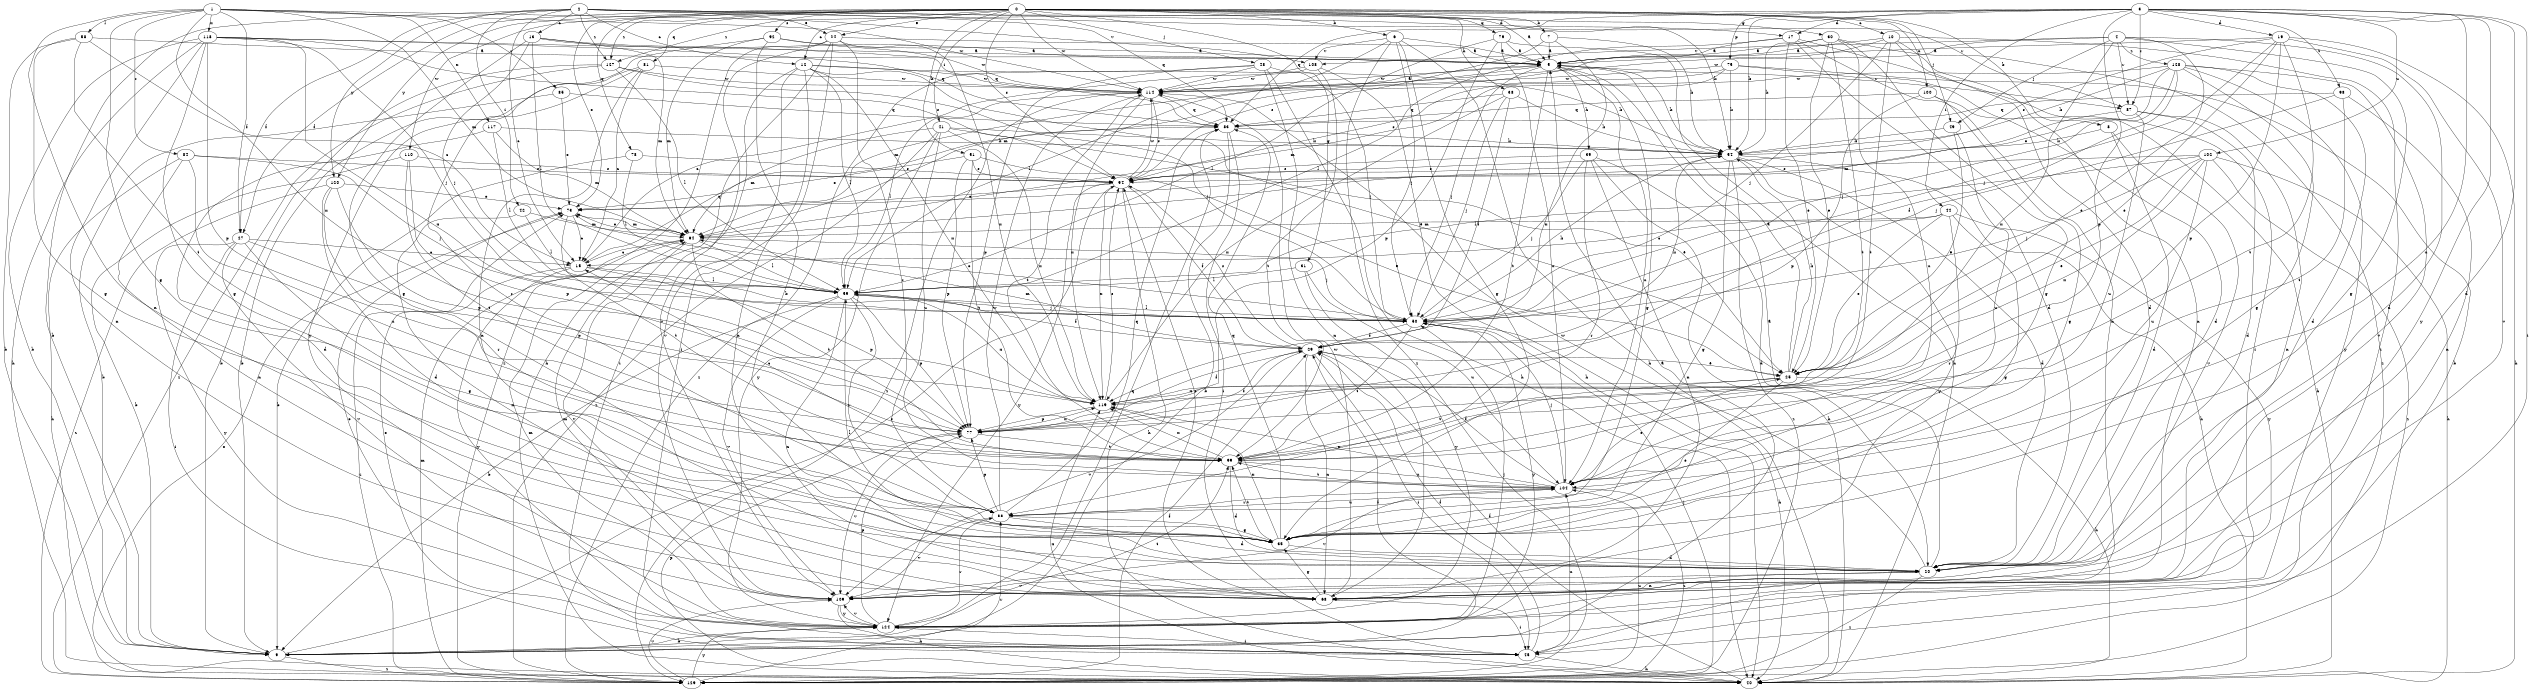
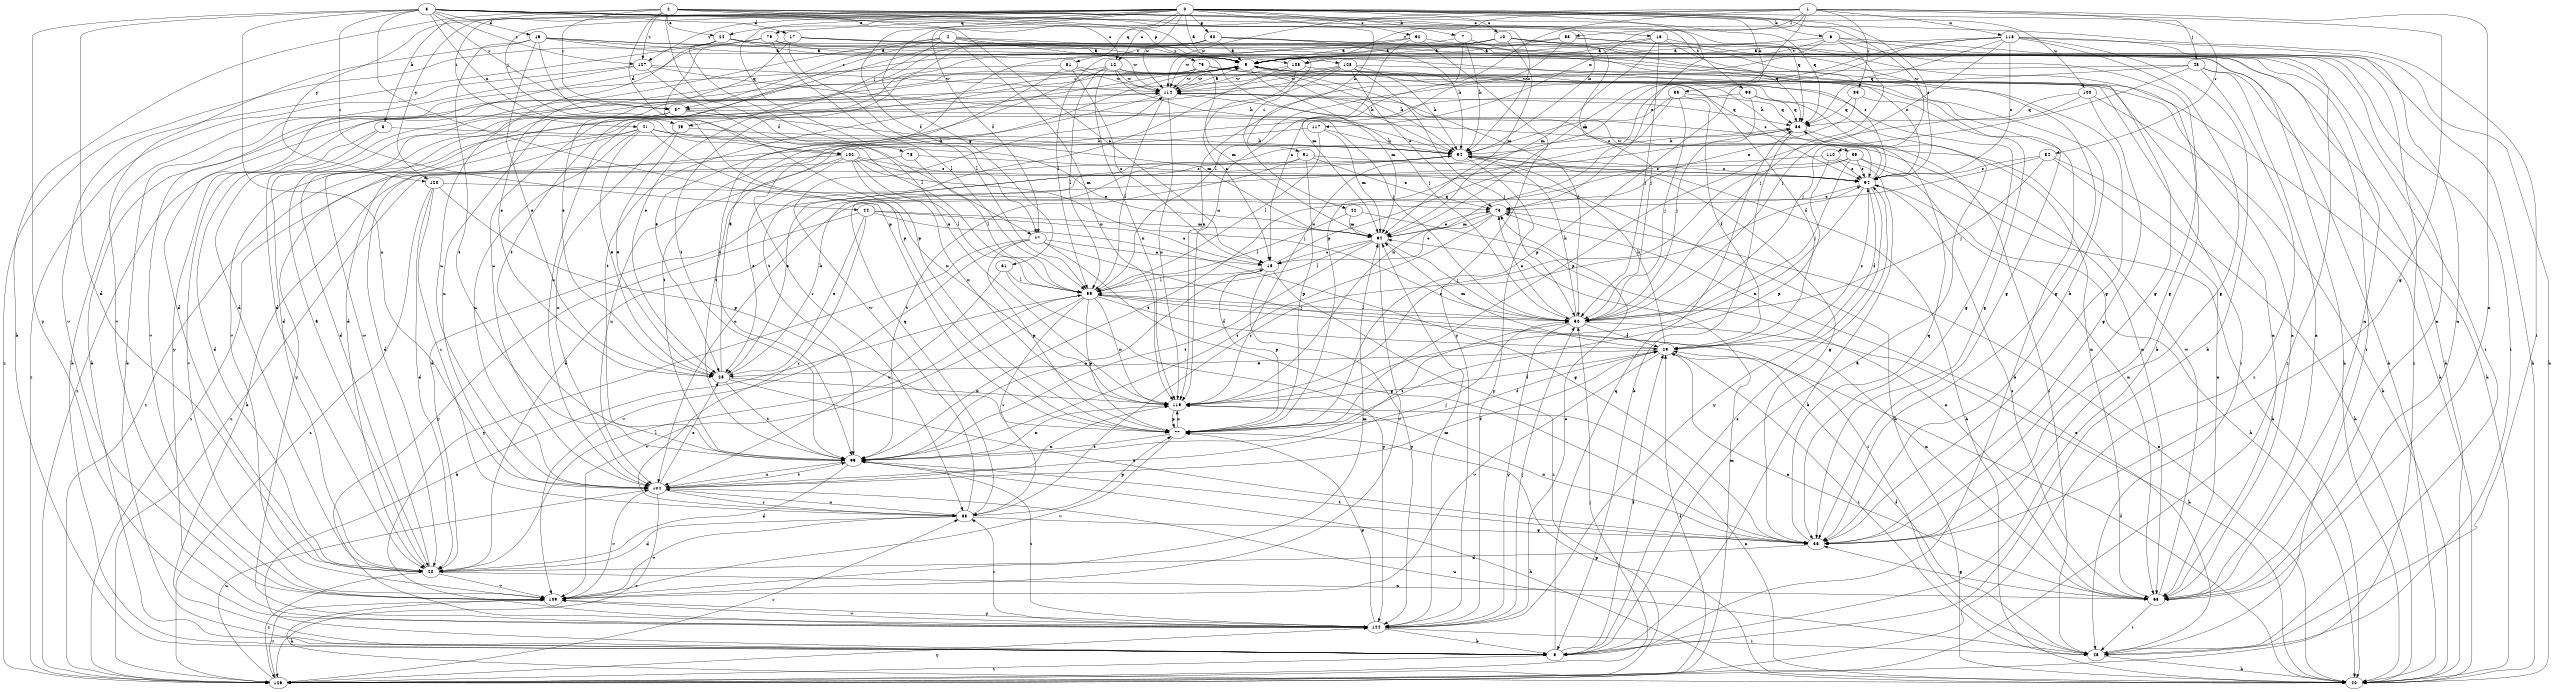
  strict digraph {
    0
    5
    6
    7
    8
    10
    12
    24
    27
    30
    31
    38
    41
    48
    49
    51
    73
    78
    79
    81
    92
    94
    100
    110
    114
    120
    127
    35
    64
    54
    87
    104
    39
    50
    99
    108
    40
    59
    129
    119
    20
    109
    68
    45
    25
    88
    15
    77
    124
    83
    29
    9
    1
    58
    84
    85
    117
    118
    2
    13
    17
    42
    3
    19
    44
    75
    98
    102
    4
    128
    0 -> 5 [label=a]
    0 -> 6 [label=b]
    0 -> 7 [label=b]
    0 -> 8 [label=b]
    0 -> 10 [label=c]
    0 -> 12 [label=c]
    0 -> 24 [label=e]
    0 -> 27 [label=f]
    0 -> 30 [label=g]
    0 -> 31 [label=g]
    0 -> 38 [label=h]
    0 -> 41 [label=i]
    0 -> 48 [label=j]
    0 -> 49 [label=j]
    0 -> 51 [label=k]
    0 -> 73 [label=o]
    0 -> 78 [label=q]
    0 -> 79 [label=q]
    0 -> 81 [label=q]
    0 -> 92 [label=s]
    0 -> 94 [label=s]
    0 -> 100 [label=u]
    0 -> 110 [label=w]
    0 -> 114 [label=w]
    0 -> 120 [label=y]
    0 -> 127 [label=z]
    5 -> 114 [label=w]
    5 -> 35 [label=g]
    5 -> 64 [label=m]
    5 -> 54 [label=k]
    5 -> 87 [label=r]
    5 -> 104 [label=u]
    5 -> 39 [label=h]
    5 -> 50 [label=j]
    5 -> 99 [label=t]
    6 -> 5 [label=a]
    6 -> 35 [label=g]
    6 -> 50 [label=j]
    6 -> 108 [label=v]
    6 -> 40 [label=h]
    6 -> 59 [label=l]
    6 -> 129 [label=z]
    7 -> 5 [label=a]
    7 -> 94 [label=s]
    7 -> 54 [label=k]
    7 -> 119 [label=x]
    8 -> 54 [label=k]
    8 -> 20 [label=d]
    8 -> 109 [label=v]
    10 -> 5 [label=a]
    10 -> 64 [label=m]
    10 -> 50 [label=j]
    10 -> 99 [label=t]
    10 -> 20 [label=d]
    10 -> 68 [label=n]
    10 -> 45 [label=i]
    12 -> 114 [label=w]
    12 -> 54 [label=k]
    12 -> 59 [label=l]
    12 -> 119 [label=x]
    12 -> 109 [label=v]
    12 -> 68 [label=n]
    12 -> 45 [label=i]
    12 -> 25 [label=e]
    24 -> 5 [label=a]
    24 -> 40 [label=h]
    24 -> 129 [label=z]
    24 -> 119 [label=x]
    24 -> 109 [label=v]
    24 -> 45 [label=i]
-   24 -> 88 [label=r]
    27 -> 35 [label=g]
    27 -> 109 [label=v]
    27 -> 45 [label=i]
    27 -> 15 [label=c]
    27 -> 77 [label=p]
    27 -> 124 [label=y]
    30 -> 5 [label=a]
    30 -> 35 [label=g]
    30 -> 54 [label=k]
    30 -> 104 [label=u]
    30 -> 99 [label=t]
    30 -> 129 [label=z]
    30 -> 25 [label=e]
    31 -> 104 [label=u]
    31 -> 59 [label=l]
    31 -> 124 [label=y]
    38 -> 54 [label=k]
    38 -> 50 [label=j]
    38 -> 119 [label=x]
    38 -> 83 [label=q]
    38 -> 29 [label=f]
    41 -> 64 [label=m]
    41 -> 54 [label=k]
    41 -> 104 [label=u]
    41 -> 129 [label=z]
    41 -> 119 [label=x]
    41 -> 25 [label=e]
    41 -> 124 [label=y]
    48 -> 114 [label=w]
    48 -> 50 [label=j]
    48 -> 40 [label=h]
    48 -> 129 [label=z]
    48 -> 68 [label=n]
    48 -> 77 [label=p]
    49 -> 54 [label=k]
    49 -> 104 [label=u]
    49 -> 25 [label=e]
    51 -> 73 [label=o]
    51 -> 94 [label=s]
    51 -> 99 [label=t]
    51 -> 25 [label=e]
    51 -> 77 [label=p]
    73 -> 64 [label=m]
    73 -> 99 [label=t]
    73 -> 15 [label=c]
    78 -> 94 [label=s]
    78 -> 59 [label=l]
    78 -> 9 [label=b]
    79 -> 5 [label=a]
    79 -> 104 [label=u]
    79 -> 40 [label=h]
    79 -> 59 [label=l]
    79 -> 77 [label=p]
    81 -> 114 [label=w]
    81 -> 68 [label=n]
    81 -> 88 [label=r]
    81 -> 15 [label=c]
    81 -> 9 [label=b]
    92 -> 5 [label=a]
    92 -> 114 [label=w]
    92 -> 35 [label=b]
    92 -> 64 [label=m]
    92 -> 124 [label=y]
    94 -> 73 [label=o]
    94 -> 114 [label=w]
    94 -> 40 [label=h]
    94 -> 119 [label=x]
    94 -> 124 [label=y]
    94 -> 29 [label=f]
    100 -> 35 [label=g]
    100 -> 40 [label=h]
    100 -> 77 [label=p]
    100 -> 83 [label=q]
    110 -> 94 [label=s]
    110 -> 99 [label=t]
    110 -> 77 [label=p]
    110 -> 9 [label=b]
    114 -> 5 [label=a]
    114 -> 94 [label=s]
    114 -> 99 [label=t]
    114 -> 59 [label=l]
    114 -> 129 [label=z]
    114 -> 119 [label=x]
    114 -> 83 [label=q]
    120 -> 73 [label=o]
    120 -> 129 [label=z]
    120 -> 20 [label=d]
    120 -> 88 [label=r]
    120 -> 77 [label=p]
    127 -> 114 [label=w]
    127 -> 50 [label=j]
    127 -> 59 [label=l]
    127 -> 129 [label=z]
    127 -> 9 [label=b]
    35 -> 99 [label=t]
    35 -> 119 [label=x]
    35 -> 20 [label=d]
    35 -> 83 [label=q]
    64 -> 73 [label=o]
    64 -> 50 [label=j]
    64 -> 99 [label=t]
    64 -> 59 [label=l]
    64 -> 109 [label=v]
    64 -> 15 [label=c]
    54 -> 94 [label=s]
    54 -> 35 [label=g]
    54 -> 40 [label=h]
    54 -> 129 [label=z]
    54 -> 20 [label=d]
    54 -> 124 [label=y]
    87 -> 64 [label=m]
    87 -> 104 [label=u]
    87 -> 20 [label=d]
    87 -> 68 [label=n]
    104 -> 50 [label=j]
    104 -> 99 [label=t]
    104 -> 129 [label=z]
    104 -> 119 [label=x]
    104 -> 109 [label=v]
    104 -> 25 [label=e]
    104 -> 88 [label=r]
    104 -> 29 [label=f]
    39 -> 94 [label=s]
    39 -> 50 [label=j]
    39 -> 40 [label=h]
    39 -> 20 [label=d]
    39 -> 68 [label=n]
    39 -> 88 [label=r]
    50 -> 73 [label=o]
    50 -> 54 [label=k]
    50 -> 99 [label=t]
    50 -> 40 [label=h]
    50 -> 59 [label=l]
    50 -> 124 [label=y]
    50 -> 29 [label=f]
    99 -> 104 [label=u]
-   25 -> 40 [label=h]
+   99 -> 40 [label=h]
    99 -> 119 [label=x]
    99 -> 20 [label=d]
    99 -> 15 [label=c]
    108 -> 114 [label=w]
    108 -> 99 [label=t]
    108 -> 40 [label=h]
    108 -> 15 [label=c]
    40 -> 73 [label=o]
    40 -> 119 [label=x]
    40 -> 77 [label=p]
    40 -> 29 [label=f]
    59 -> 50 [label=j]
    59 -> 119 [label=x]
    59 -> 109 [label=v]
    59 -> 68 [label=n]
    59 -> 88 [label=r]
    59 -> 77 [label=p]
    59 -> 29 [label=f]
    59 -> 9 [label=b]
    129 -> 64 [label=m]
    129 -> 104 [label=u]
    129 -> 50 [label=j]
    129 -> 109 [label=v]
    129 -> 88 [label=r]
    129 -> 124 [label=y]
    129 -> 29 [label=f]
    119 -> 94 [label=s]
    119 -> 77 [label=p]
    119 -> 29 [label=f]
    20 -> 5 [label=a]
    20 -> 114 [label=w]
    20 -> 59 [label=l]
    20 -> 129 [label=z]
    20 -> 109 [label=v]
    20 -> 68 [label=n]
    109 -> 64 [label=m]
    109 -> 40 [label=h]
    109 -> 124 [label=y]
    68 -> 94 [label=s]
    68 -> 114 [label=w]
    68 -> 35 [label=g]
    68 -> 45 [label=i]
    45 -> 73 [label=o]
    45 -> 104 [label=u]
    45 -> 40 [label=h]
    45 -> 29 [label=f]
    25 -> 5 [label=a]
    25 -> 35 [label=e]
    25 -> 54 [label=k]
    25 -> 99 [label=t]
    25 -> 119 [label=x]
    88 -> 114 [label=w]
    88 -> 35 [label=g]
    88 -> 104 [label=u]
    88 -> 20 [label=d]
    88 -> 109 [label=v]
    88 -> 77 [label=p]
    88 -> 83 [label=q]
    15 -> 59 [label=l]
    15 -> 129 [label=z]
    15 -> 77 [label=p]
    15 -> 124 [label=y]
    15 -> 83 [label=q]
    77 -> 99 [label=t]
    77 -> 119 [label=x]
    77 -> 109 [label=v]
    77 -> 29 [label=f]
    124 -> 73 [label=o]
    124 -> 64 [label=m]
    124 -> 50 [label=j]
    124 -> 99 [label=t]
    124 -> 109 [label=v]
    124 -> 45 [label=i]
    124 -> 88 [label=r]
    124 -> 77 [label=p]
    124 -> 9 [label=b]
    83 -> 54 [label=k]
    83 -> 45 [label=i]
    83 -> 9 [label=b]
    29 -> 94 [label=s]
    29 -> 64 [label=m]
    29 -> 54 [label=k]
    29 -> 109 [label=v]
    29 -> 68 [label=n]
    29 -> 45 [label=i]
    29 -> 25 [label=e]
    9 -> 5 [label=a]
    9 -> 94 [label=s]
    9 -> 129 [label=z]
    9 -> 83 [label=q]
    9 -> 29 [label=f]
    1 -> 27 [label=f]
    1 -> 114 [label=w]
    1 -> 35 [label=g]
    1 -> 64 [label=m]
    1 -> 108 [label=v]
    1 -> 119 [label=x]
    1 -> 68 [label=n]
    1 -> 58 [label=l]
    1 -> 84 [label=r]
    1 -> 85 [label=r]
    1 -> 117 [label=x]
    1 -> 118 [label=x]
    58 -> 5 [label=a]
    58 -> 35 [label=g]
    58 -> 99 [label=t]
    58 -> 15 [label=c]
    58 -> 9 [label=b]
    84 -> 94 [label=s]
    84 -> 104 [label=u]
    84 -> 50 [label=j]
    84 -> 40 [label=h]
    84 -> 68 [label=n]
    85 -> 73 [label=o]
    85 -> 83 [label=q]
    85 -> 9 [label=b]
    117 -> 64 [label=m]
    117 -> 54 [label=k]
    117 -> 59 [label=l]
    117 -> 20 [label=d]
    118 -> 5 [label=a]
    118 -> 94 [label=s]
    118 -> 35 [label=g]
    118 -> 50 [label=j]
    118 -> 40 [label=h]
    118 -> 119 [label=x]
    118 -> 68 [label=n]
    118 -> 77 [label=p]
    118 -> 83 [label=q]
    118 -> 9 [label=b]
    2 -> 12 [label=c]
    2 -> 24 [label=e]
    2 -> 27 [label=f]
    2 -> 120 [label=y]
    2 -> 127 [label=z]
    2 -> 54 [label=k]
    2 -> 87 [label=r]
    2 -> 15 [label=c]
    2 -> 83 [label=q]
    2 -> 9 [label=b]
    2 -> 13 [label=c]
-   2 -> 17 [label=d]
+   2 -> 102 [label=d]
    2 -> 42 [label=i]
    13 -> 5 [label=a]
    13 -> 35 [label=g]
    13 -> 64 [label=m]
    13 -> 50 [label=j]
    13 -> 59 [label=l]
    13 -> 83 [label=q]
    17 -> 5 [label=a]
    17 -> 59 [label=l]
    17 -> 20 [label=d]
    17 -> 68 [label=n]
    17 -> 45 [label=i]
    17 -> 25 [label=e]
    42 -> 64 [label=m]
    42 -> 59 [label=l]
    42 -> 68 [label=n]
    3 -> 127 [label=z]
    3 -> 54 [label=k]
    3 -> 87 [label=r]
    3 -> 104 [label=u]
    3 -> 20 [label=d]
    3 -> 45 [label=i]
    3 -> 77 [label=p]
    3 -> 124 [label=y]
    3 -> 83 [label=q]
    3 -> 17 [label=d]
    3 -> 19 [label=d]
    3 -> 44 [label=i]
    3 -> 75 [label=p]
    3 -> 98 [label=t]
    3 -> 102 [label=u]
    19 -> 5 [label=a]
    19 -> 94 [label=s]
    19 -> 50 [label=j]
    19 -> 99 [label=t]
    19 -> 40 [label=h]
    19 -> 109 [label=v]
    19 -> 25 [label=e]
    19 -> 77 [label=p]
    44 -> 35 [label=g]
    44 -> 64 [label=m]
    44 -> 25 [label=e]
    44 -> 88 [label=r]
    44 -> 15 [label=c]
    44 -> 124 [label=y]
    75 -> 94 [label=s]
    75 -> 114 [label=w]
    75 -> 64 [label=m]
    75 -> 54 [label=k]
    75 -> 20 [label=d]
    75 -> 9 [label=b]
    98 -> 50 [label=j]
    98 -> 99 [label=t]
    98 -> 68 [label=n]
    98 -> 83 [label=q]
    102 -> 94 [label=s]
    102 -> 104 [label=u]
    102 -> 50 [label=j]
    102 -> 40 [label=h]
    102 -> 59 [label=l]
    102 -> 129 [label=z]
    102 -> 119 [label=x]
    102 -> 25 [label=e]
    4 -> 49 [label=j]
    4 -> 114 [label=w]
    4 -> 35 [label=g]
    4 -> 87 [label=r]
    4 -> 108 [label=v]
    4 -> 119 [label=x]
    4 -> 20 [label=d]
    4 -> 25 [label=e]
    4 -> 128 [label=z]
    128 -> 73 [label=o]
    128 -> 114 [label=w]
    128 -> 35 [label=g]
    128 -> 54 [label=k]
    128 -> 50 [label=j]
    128 -> 20 [label=d]
    128 -> 109 [label=v]
    128 -> 124 [label=y]
    128 -> 29 [label=f]
  }
